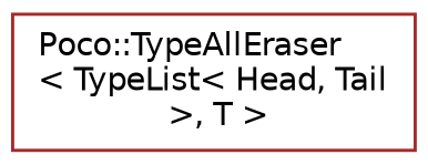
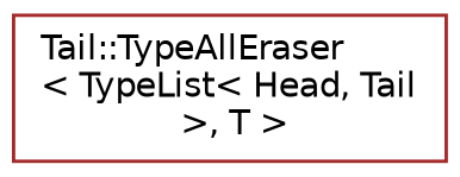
  digraph {
    rankdir=LR
-   n1 [color=brown fillcolor=white fontname=Helvetica fontsize=10 height=0.2 label="Poco::TypeAllEraser\l\< TypeList\< Head, Tail\l \>, T \>" shape=record style=filled width=0.4]
+   n1 [color=brown fillcolor=white fontname=Helvetica fontsize=10 height=0.2 label="Tail::TypeAllEraser\l\< TypeList\< Head, Tail\l \>, T \>" shape=record style=filled width=0.4]
  }
